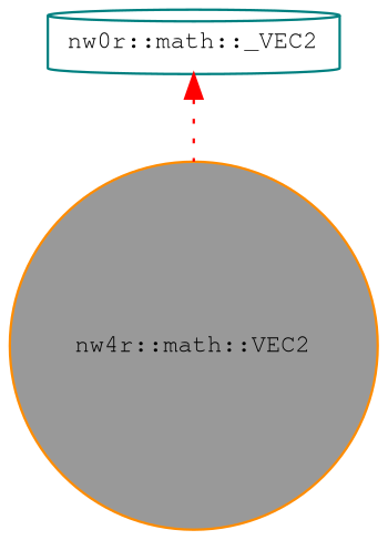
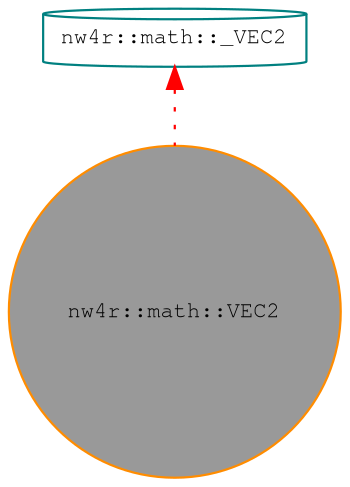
  digraph {
    node [fontname=FreeMono fontsize=10 style=filled]
    n1 [color=darkorange fillcolor=grey60 fontcolor=black height=0.2 label="nw4r::math::VEC2" shape=circle width=0.4]
-   n2 [color=teal fillcolor=white height=0.2 label="nw0r::math::_VEC2" shape=cylinder width=0.4]
+   n2 [color=teal fillcolor=white height=0.2 label="nw4r::math::_VEC2" shape=cylinder width=0.4]
    n2 -> n1 [color=red dir=back fontname=FreeMono fontsize=10 labelfontname=FreeMono labelfontsize=10 style=dotted]
  }
